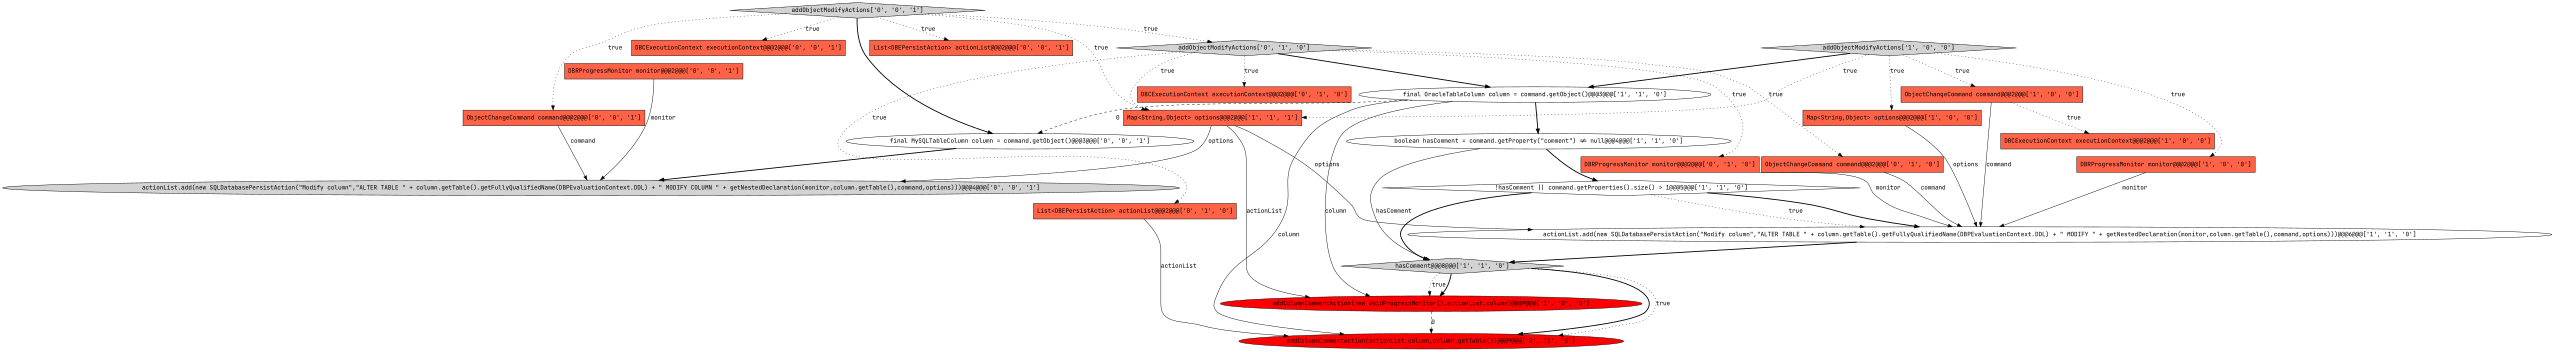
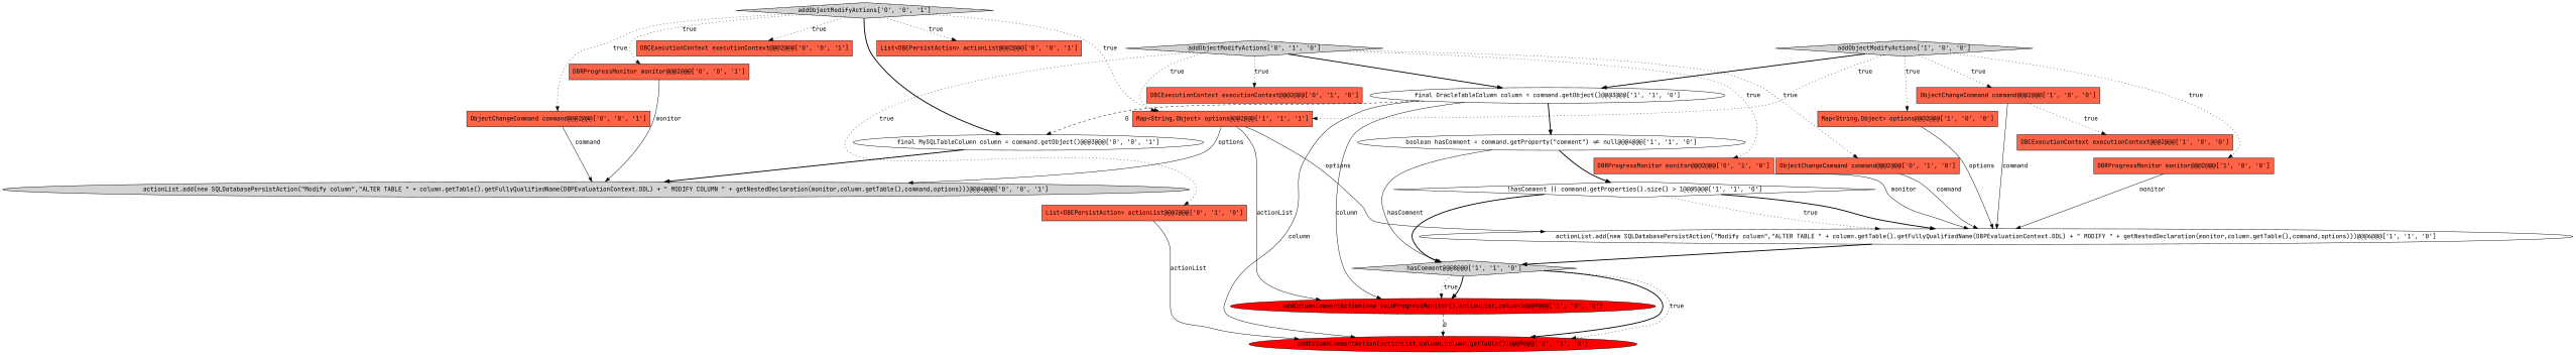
  digraph {
    fontname="JetBrains Mono"
    node [fillcolor=tomato fontname="JetBrains Mono" shape=box style=filled]
    edge [fontname="JetBrains Mono" style=dotted]
    n1 [fillcolor=lightgray label="hasComment@@@8@@@['1', '1', '0']" shape=diamond]
    n2 [fillcolor=red label="addColumnCommentAction(new VoidProgressMonitor(),actionList,column)@@@9@@@['1', '0', '0']" shape=ellipse]
    n3 [fillcolor=red label="addColumnCommentAction(actionList,column,column.getTable())@@@9@@@['0', '1', '0']" shape=ellipse]
    n4 [fillcolor=white label="final MySQLTableColumn column = command.getObject()@@@3@@@['0', '0', '1']" shape=ellipse]
    n5 [fillcolor=lightgray label="actionList.add(new SQLDatabasePersistAction(\"Modify column\",\"ALTER TABLE \" + column.getTable().getFullyQualifiedName(DBPEvaluationContext.DDL) + \" MODIFY COLUMN \" + getNestedDeclaration(monitor,column.getTable(),command,options)))@@@4@@@['0', '0', '1']" shape=ellipse]
    n6 [fillcolor=lightgray label="addObjectModifyActions['0', '0', '1']" shape=diamond]
    n7 [label="DBRProgressMonitor monitor@@@2@@@['0', '0', '1']"]
    n8 [label="DBCExecutionContext executionContext@@@2@@@['0', '0', '1']"]
    n9 [label="Map<String,Object> options@@@2@@@['1', '1', '1']"]
    n10 [label="List<DBEPersistAction> actionList@@@2@@@['0', '0', '1']"]
    n11 [label="ObjectChangeCommand command@@@2@@@['0', '0', '1']"]
    n12 [fillcolor=white label="actionList.add(new SQLDatabasePersistAction(\"Modify column\",\"ALTER TABLE \" + column.getTable().getFullyQualifiedName(DBPEvaluationContext.DDL) + \" MODIFY \" + getNestedDeclaration(monitor,column.getTable(),command,options)))@@@6@@@['1', '1', '0']" shape=ellipse]
    n13 [label="ObjectChangeCommand command@@@2@@@['0', '1', '0']"]
    n14 [label="ObjectChangeCommand command@@@2@@@['1', '0', '0']"]
    n15 [label="DBCExecutionContext executionContext@@@2@@@['1', '0', '0']"]
    n16 [label="DBCExecutionContext executionContext@@@2@@@['0', '1', '0']"]
    n17 [label="Map<String,Object> options@@@2@@@['1', '0', '0']"]
    n18 [fillcolor=white label="boolean hasComment = command.getProperty(\"comment\") != null@@@4@@@['1', '1', '0']" shape=ellipse]
    n19 [fillcolor=white label="!hasComment || command.getProperties().size() > 1@@@5@@@['1', '1', '0']" shape=diamond]
    n20 [fillcolor=lightgray label="addObjectModifyActions['0', '1', '0']" shape=diamond]
    n21 [fillcolor=white label="final OracleTableColumn column = command.getObject()@@@3@@@['1', '1', '0']" shape=ellipse]
    n22 [label="List<DBEPersistAction> actionList@@@2@@@['0', '1', '0']"]
    n23 [label="DBRProgressMonitor monitor@@@2@@@['0', '1', '0']"]
    n24 [label="DBRProgressMonitor monitor@@@2@@@['1', '0', '0']"]
    n25 [fillcolor=lightgray label="addObjectModifyActions['1', '0', '0']" shape=diamond]
    n1 -> n2 [label=true]
    n1 -> n2 [style=bold]
    n1 -> n3 [style=bold]
    n1 -> n3 [label=true]
    n2 -> n3 [label=0 style=dashed]
    n4 -> n5 [style=bold]
    n6 -> n4 [style=bold]
-   n6 -> n20 [label=true]
+   n6 -> n7 [label=true]
    n6 -> n8 [label=true]
    n6 -> n9 [label=true]
    n6 -> n10 [label=true]
    n6 -> n11 [label=true]
    n7 -> n5 [label=monitor style=solid]
    n9 -> n2 [label=actionList style=solid]
    n9 -> n5 [label=options style=solid]
    n9 -> n12 [label=options style=solid]
    n11 -> n5 [label=command style=solid]
    n12 -> n1 [style=bold]
    n13 -> n12 [label=command style=solid]
    n14 -> n12 [label=command style=solid]
    n14 -> n15 [label=true]
    n17 -> n12 [label=options style=solid]
    n18 -> n1 [label=hasComment style=solid]
    n18 -> n19 [style=bold]
    n19 -> n1 [style=bold]
    n19 -> n12 [label=true]
    n19 -> n12 [style=bold]
    n20 -> n9 [label=true]
    n20 -> n13 [label=true]
    n20 -> n16 [label=true]
    n20 -> n21 [style=bold]
    n20 -> n22 [label=true]
    n20 -> n23 [label=true]
    n21 -> n2 [label=column style=solid]
    n21 -> n3 [label=column style=solid]
    n21 -> n4 [label=0 style=dashed]
    n21 -> n18 [style=bold]
    n22 -> n3 [label=actionList style=solid]
    n23 -> n12 [label=monitor style=solid]
    n24 -> n12 [label=monitor style=solid]
    n25 -> n9 [label=true]
    n25 -> n14 [label=true]
    n25 -> n17 [label=true]
    n25 -> n21 [style=bold]
    n25 -> n24 [label=true]
  }
